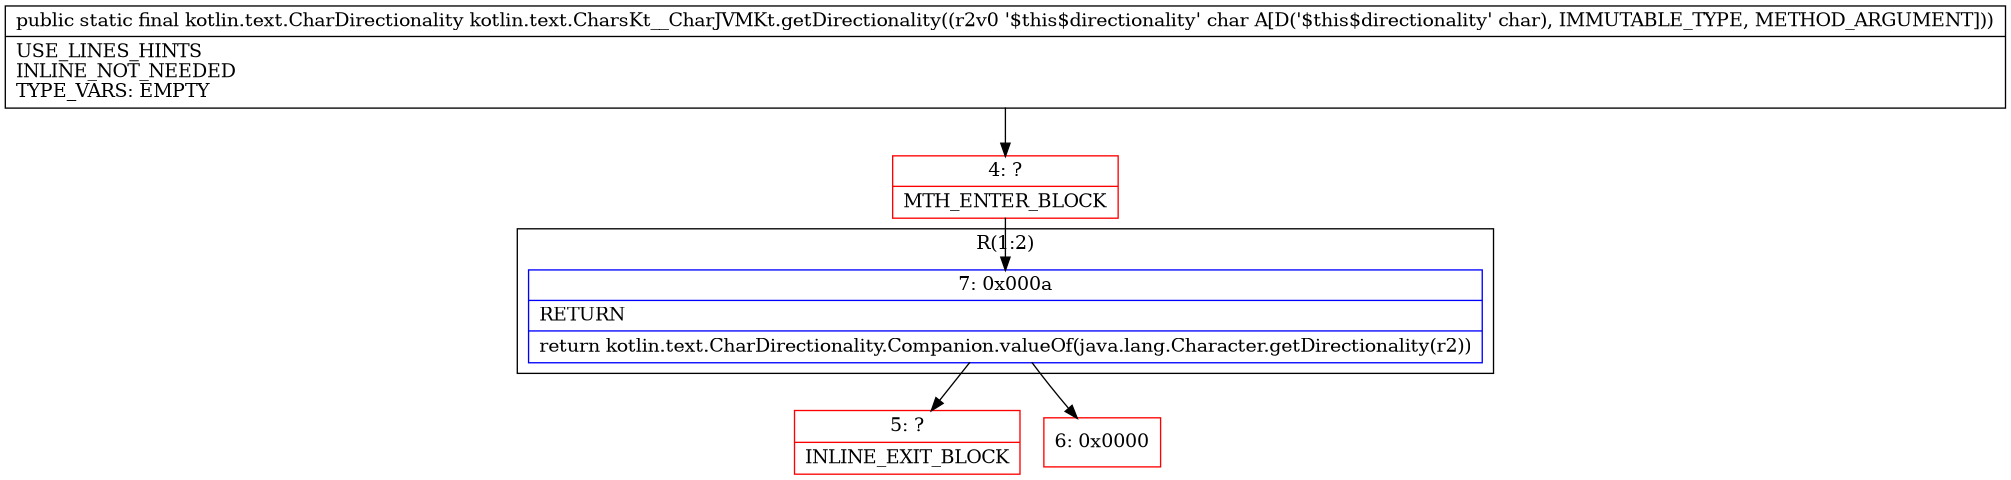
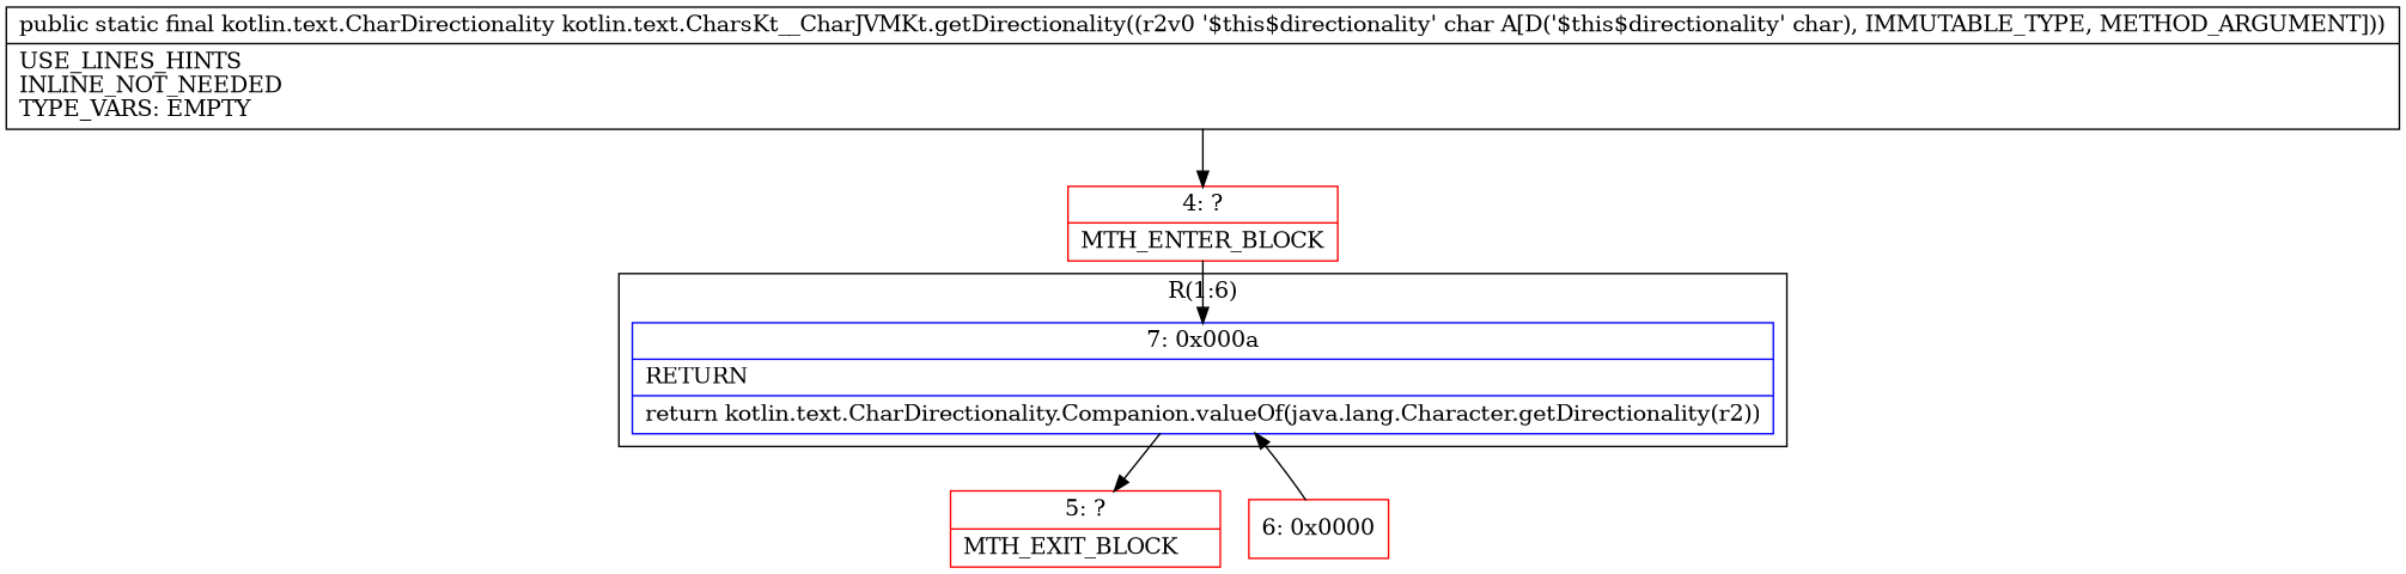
  digraph {
    node [color=red shape=record]
    n1 [color=blue label="{7\:\ 0x000a|RETURN\l|return kotlin.text.CharDirectionality.Companion.valueOf(java.lang.Character.getDirectionality(r2))\l}"]
-   n2 [label="{5\:\ ?|INLINE_EXIT_BLOCK\l}"]
+   n2 [label="{5\:\ ?|MTH_EXIT_BLOCK\l}"]
    n3 [label="{4\:\ ?|MTH_ENTER_BLOCK\l}"]
    n4 [label="{6\:\ 0x0000}"]
    n5 [label="{public static final kotlin.text.CharDirectionality kotlin.text.CharsKt__CharJVMKt.getDirectionality((r2v0 '$this$directionality' char A[D('$this$directionality' char), IMMUTABLE_TYPE, METHOD_ARGUMENT]))  | USE_LINES_HINTS\lINLINE_NOT_NEEDED\lTYPE_VARS: EMPTY\l}" color=""]
    subgraph cluster_1 {
-     label="R(1:2)"
+     label="R(1:6)"
      n1
    }
    n1 -> n2
    n3 -> n1
-   n1 -> n4
+   n4 -> n1
    n5 -> n3
  }
